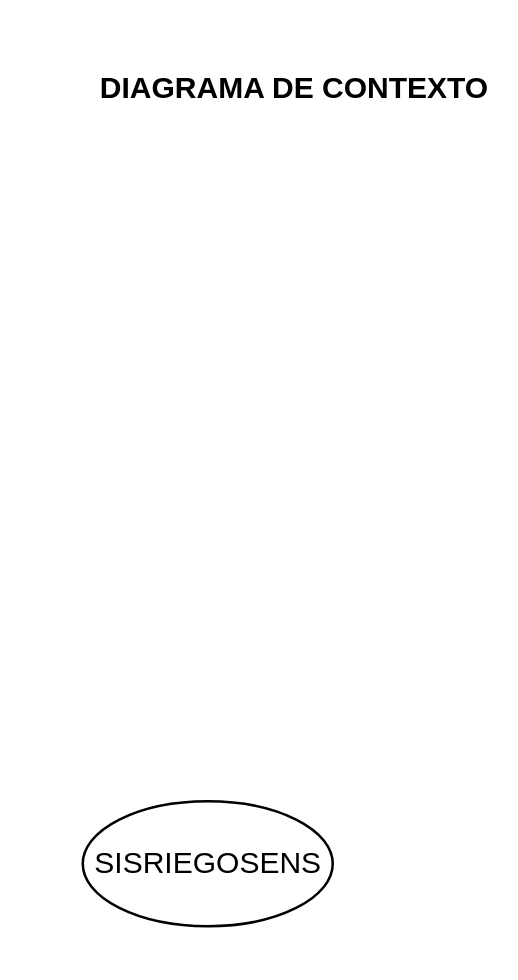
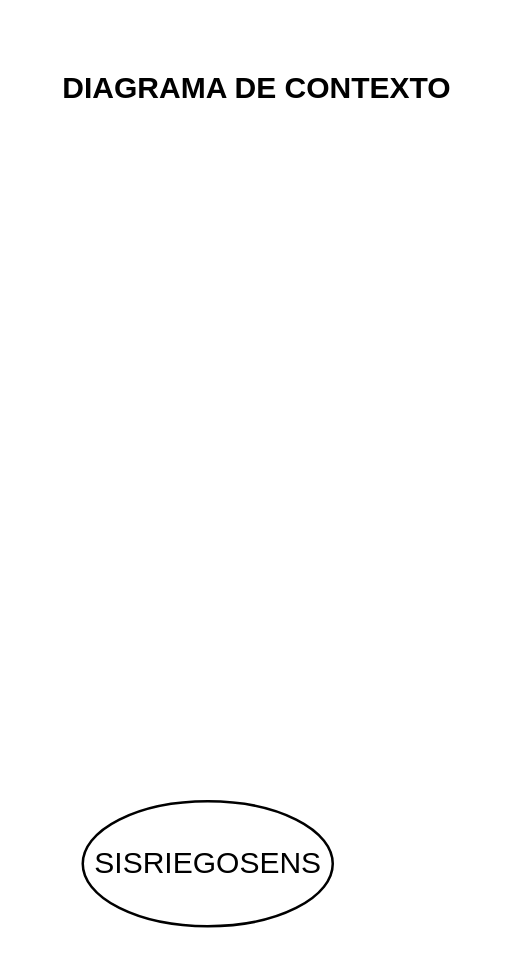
  <mxCell id="0" />
  <mxCell id="1" parent="0" />
- <mxCell id="2" value="&lt;b&gt;DIAGRAMA DE CONTEXTO&lt;/b&gt;" style="text;html=1;align=center;verticalAlign=middle;whiteSpace=wrap;rounded=0;" vertex="1" parent="1"><mxGeometry x="35" y="20" width="165" height="30" as="geometry" /></mxCell>
+ <mxCell id="2" value="&lt;b&gt;DIAGRAMA DE CONTEXTO&lt;/b&gt;" style="text;html=1;align=center;verticalAlign=middle;whiteSpace=wrap;rounded=0;" vertex="1" parent="1"><mxGeometry x="20" y="20" width="165" height="30" as="geometry" /></mxCell>
  <mxCell id="3" value="SISRIEGOSENS" style="ellipse;whiteSpace=wrap;html=1;" vertex="1" parent="1"><mxGeometry x="32.5" y="320" width="100" height="50" as="geometry" /></mxCell>
